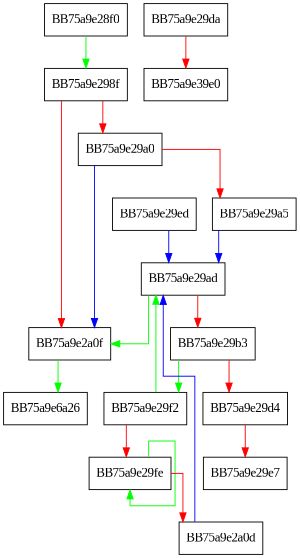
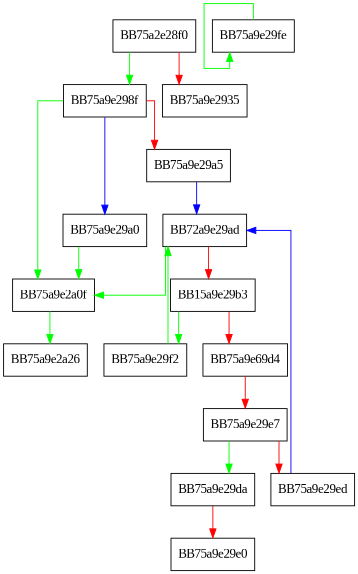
  digraph {
    fontname="Liberation Serif"
    splines=ortho
    node [fontname="Liberation Serif" shape=box]
    edge [color=red fontname="Liberation Serif"]
    n1 [label=BB75a9e298f]
-   BB75a9e28f0
+   BB75a9e28f0 [label=BB75a2e28f0]
+   BB75a9e2935
    BB75a9e2a0f
    BB75a9e29a0
-   BB75a9e2a26 [label=BB75a9e6a26]
+   BB75a9e2a26
    BB75a9e29a5
-   BB75a9e29ad
-   BB75a9e29b3
+   BB75a9e29ad [label=BB72a9e29ad]
+   BB75a9e29b3 [label=BB15a9e29b3]
    BB75a9e29f2
-   BB75a9e29d4
+   BB75a9e29d4 [label=BB75a9e69d4]
    BB75a9e29fe
    BB75a9e29e7
-   BB75a9e2a0d
    BB75a9e29da
    BB75a9e29ed
-   BB75a9e29e0 [label=BB75a9e39e0]
-   n1 -> BB75a9e2a0f
-   n1 -> BB75a9e29a0
+   BB75a9e29e0
+   n1 -> BB75a9e2a0f [color=green]
+   n1 -> BB75a9e29a0 [color=blue]
    BB75a9e28f0 -> n1 [color=green]
+   BB75a9e28f0 -> BB75a9e2935
    BB75a9e2a0f -> BB75a9e2a26 [color=green]
-   BB75a9e29a0 -> BB75a9e2a0f [color=blue]
-   BB75a9e29a0 -> BB75a9e29a5
+   BB75a9e29a0 -> BB75a9e2a0f [color=green]
+   n1 -> BB75a9e29a5
    BB75a9e29a5 -> BB75a9e29ad [color=blue]
    BB75a9e29ad -> BB75a9e2a0f [color=green]
    BB75a9e29ad -> BB75a9e29b3
    BB75a9e29b3 -> BB75a9e29f2 [color=green]
    BB75a9e29b3 -> BB75a9e29d4
    BB75a9e29f2 -> BB75a9e29ad [color=green]
-   BB75a9e29f2 -> BB75a9e29fe
    BB75a9e29d4 -> BB75a9e29e7
    BB75a9e29fe -> BB75a9e29fe [color=green]
-   BB75a9e29fe -> BB75a9e2a0d
-   BB75a9e2a0d -> BB75a9e29ad [color=blue]
+   BB75a9e29e7 -> BB75a9e29da [color=green]
+   BB75a9e29e7 -> BB75a9e29ed
    BB75a9e29da -> BB75a9e29e0
    BB75a9e29ed -> BB75a9e29ad [color=blue]
  }
